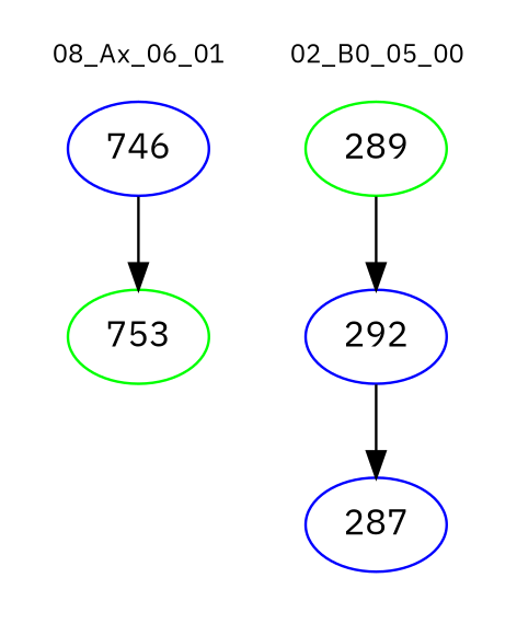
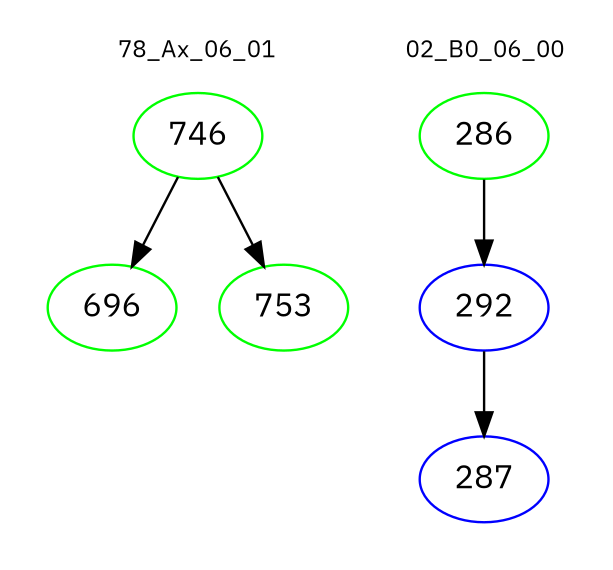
  digraph {
    fontname="IBM Plex Sans"
    node [color=blue fontname="IBM Plex Sans"]
    edge [color=black fontname="IBM Plex Sans"]
-   n1 [label=746]
+   n1 [color=green label=746]
+   n2 [color=green label=696]
    n3 [color=green label=753]
    n4 [label=292]
    n5 [label=287]
-   n6 [color=green label=289]
+   n6 [color=green label=286]
    subgraph cluster_1 {
      color=white
      fontsize=10
-     label="08_Ax_06_01"
+     label="78_Ax_06_01"
      n1
+     n2
      n3
    }
    subgraph cluster_2 {
      color=white
      fontsize=10
-     label="02_B0_05_00"
+     label="02_B0_06_00"
      n4
      n5
      n6
    }
+   n1 -> n2
    n1 -> n3
    n4 -> n5
    n6 -> n4
  }
